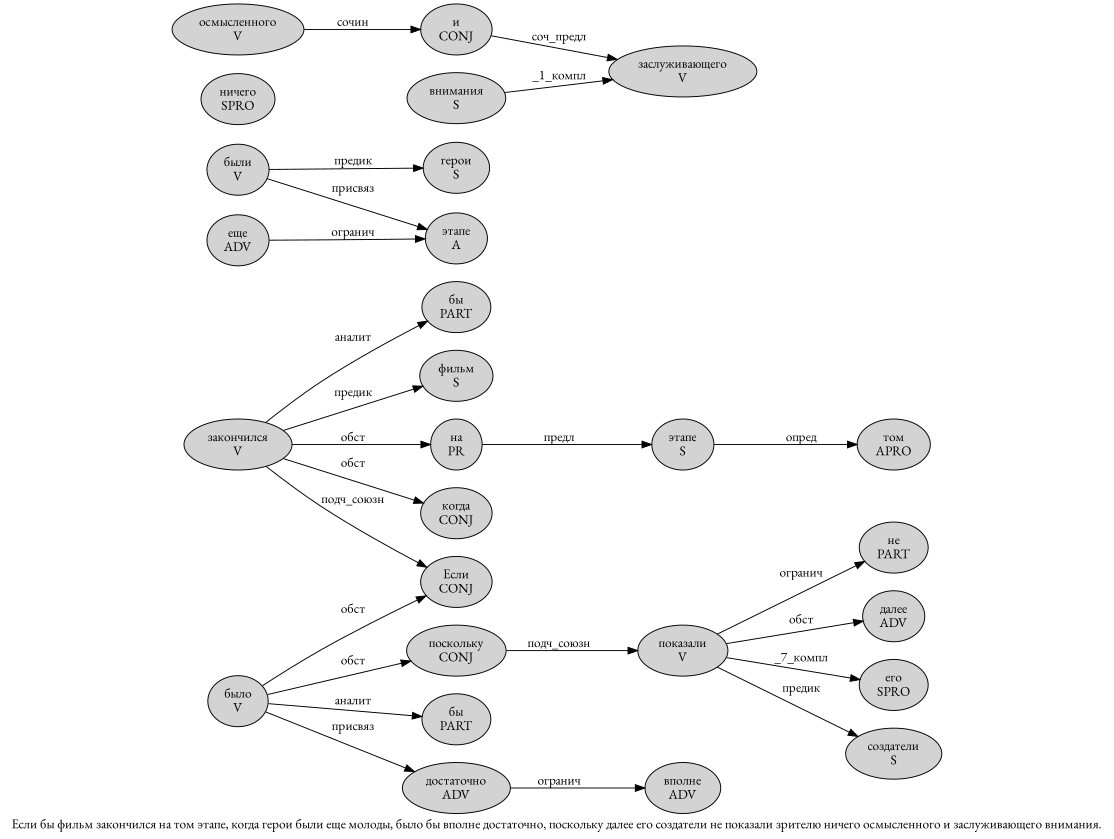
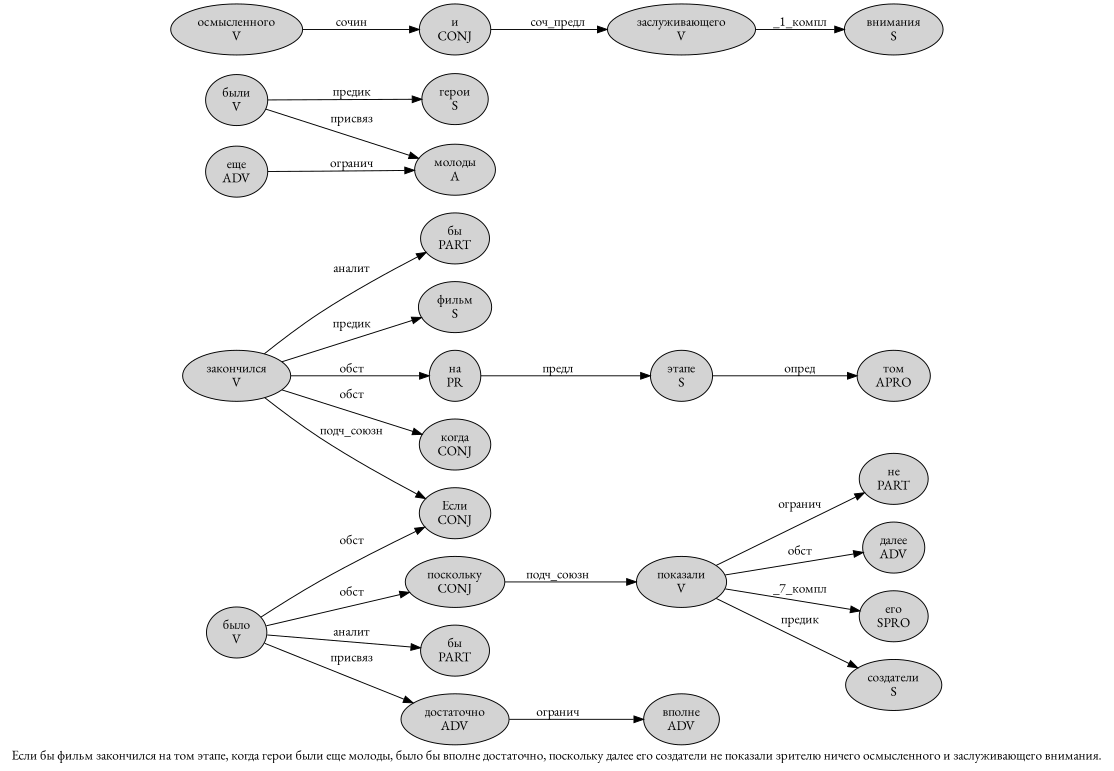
  digraph {
    fontname="EB Garamond"
    label="Если бы фильм закончился на том этапе, когда герои были еще молоды, было бы вполне достаточно, поскольку далее его создатели не показали зрителю ничего осмысленного и заслуживающего внимания."
    rankdir=LR
    node [fillcolor=lightgray fontname="EB Garamond" penwidth=1 shape=ellipse style=filled]
    edge [fontname="EB Garamond"]
    n1 [label="Если\nCONJ"]
    n2 [label="закончился\nV"]
    n3 [label="бы\nPART"]
    n4 [label="фильм\nS"]
    n5 [label="на\nPR"]
    n6 [label="когда\nCONJ"]
    n7 [label="этапе\nS"]
    n8 [label="том\nAPRO"]
    n9 [label="были\nV"]
    n10 [label="герои\nS"]
-   n11 [label="этапе\nA"]
+   n11 [label="молоды\nA"]
    n12 [label="еще\nADV"]
    n13 [label="было\nV"]
    n14 [label="бы\nPART"]
    n15 [label="достаточно\nADV"]
    n16 [label="поскольку\nCONJ"]
    n17 [label="вполне\nADV"]
    n18 [label="показали\nV"]
    n19 [label="далее\nADV"]
    n20 [label="его\nSPRO"]
    n21 [label="создатели\nS"]
    n22 [label="не\nPART"]
-   n23 [label="ничего\nSPRO"]
    n24 [label="осмысленного\nV"]
    n25 [label="и\nCONJ"]
    n26 [label="заслуживающего\nV"]
    n27 [label="внимания\nS"]
    n2 -> n1 [label="подч_союзн"]
    n2 -> n3 [label="аналит"]
    n2 -> n4 [label="предик"]
    n2 -> n5 [label="обст"]
    n2 -> n6 [label="обст"]
    n5 -> n7 [label="предл"]
    n7 -> n8 [label="опред"]
    n9 -> n10 [label="предик"]
    n9 -> n11 [label="присвяз"]
    n12 -> n11 [label="огранич"]
    n13 -> n1 [label="обст"]
    n13 -> n14 [label="аналит"]
    n13 -> n15 [label="присвяз"]
    n13 -> n16 [label="обст"]
    n15 -> n17 [label="огранич"]
    n16 -> n18 [label="подч_союзн"]
    n18 -> n19 [label="обст"]
    n18 -> n20 [label="_7_компл"]
    n18 -> n21 [label="предик"]
    n18 -> n22 [label="огранич"]
    n24 -> n25 [label="сочин"]
    n25 -> n26 [label="соч_предл"]
-   n27 -> n26 [label="_1_компл"]
+   n26 -> n27 [label="_1_компл"]
  }
